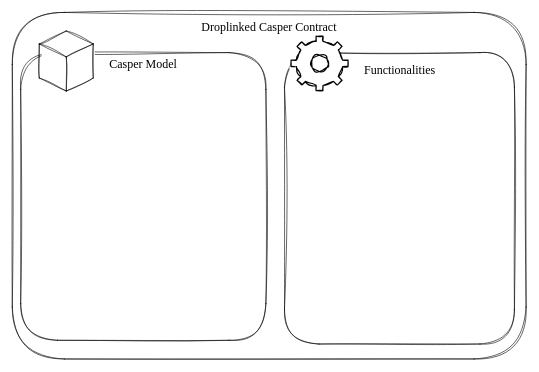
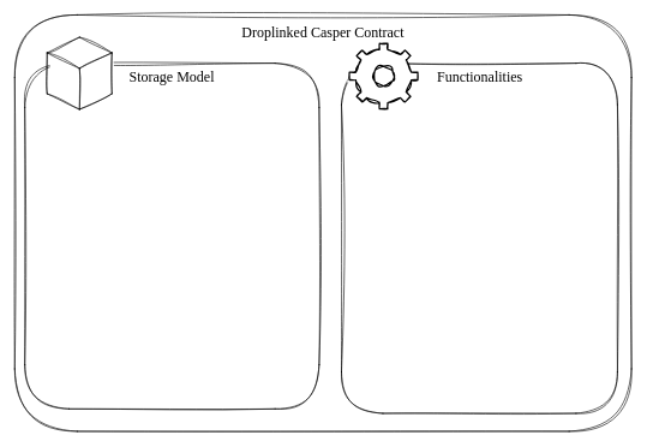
  <mxCell id="0" />
  <mxCell id="1" parent="0" />
  <mxCell id="2" value="" style="group" vertex="1" connectable="0" parent="1"><mxGeometry x="20" y="20" width="857" height="578" as="geometry" /></mxCell>
  <mxCell id="3" value="" style="group" vertex="1" connectable="0" parent="2"><mxGeometry width="857" height="578" as="geometry" /></mxCell>
  <mxCell id="4" value="&lt;div style=&quot;&quot;&gt;&lt;br&gt;&lt;/div&gt;" style="rounded=1;whiteSpace=wrap;html=1;sketch=1;hachureGap=4;jiggle=2;curveFitting=1;fontFamily=Architects Daughter;fontSource=https%3A%2F%2Ffonts.googleapis.com%2Fcss%3Ffamily%3DArchitects%2BDaughter;fontSize=20;align=center;" vertex="1" parent="3"><mxGeometry width="857" height="578" as="geometry" /></mxCell>
  <mxCell id="5" value="Droplinked Casper Contract" style="text;html=1;align=center;verticalAlign=middle;resizable=0;points=[];autosize=1;strokeColor=none;fillColor=none;fontSize=20;fontFamily=Architects Daughter;" vertex="1" parent="3"><mxGeometry x="286.997" y="5.059" width="283" height="36" as="geometry" /></mxCell>
  <mxCell id="6" value="" style="rounded=1;whiteSpace=wrap;html=1;sketch=1;hachureGap=4;jiggle=2;curveFitting=1;fontFamily=Architects Daughter;fontSource=https%3A%2F%2Ffonts.googleapis.com%2Fcss%3Ffamily%3DArchitects%2BDaughter;fontSize=20;" vertex="1" parent="3"><mxGeometry x="14" y="66.995" width="409" height="479.854" as="geometry" /></mxCell>
- <mxCell id="7" value="Casper Model" style="text;html=1;align=center;verticalAlign=middle;resizable=0;points=[];autosize=1;strokeColor=none;fillColor=none;fontSize=20;fontFamily=Architects Daughter;" vertex="1" parent="3"><mxGeometry x="141.996" y="66.994" width="153" height="36" as="geometry" /></mxCell>
+ <mxCell id="7" value="Storage Model" style="text;html=1;align=center;verticalAlign=middle;resizable=0;points=[];autosize=1;strokeColor=none;fillColor=none;fontSize=20;fontFamily=Architects Daughter;" vertex="1" parent="3"><mxGeometry x="141.996" y="66.994" width="153" height="36" as="geometry" /></mxCell>
  <mxCell id="8" value="" style="rounded=1;whiteSpace=wrap;html=1;sketch=1;hachureGap=4;jiggle=2;curveFitting=1;fontFamily=Architects Daughter;fontSource=https%3A%2F%2Ffonts.googleapis.com%2Fcss%3Ffamily%3DArchitects%2BDaughter;fontSize=20;" vertex="1" parent="3"><mxGeometry x="454" y="66.995" width="383.52" height="486.076" as="geometry" /></mxCell>
- <mxCell id="9" value="Functionalities" style="text;html=1;align=center;verticalAlign=middle;resizable=0;points=[];autosize=1;strokeColor=none;fillColor=none;fontSize=20;fontFamily=Architects Daughter;" vertex="1" parent="3"><mxGeometry x="573.264" y="77" width="145" height="36" as="geometry" /></mxCell>
+ <mxCell id="9" value="Functionalities" style="text;html=1;align=center;verticalAlign=middle;resizable=0;points=[];autosize=1;strokeColor=none;fillColor=none;fontSize=20;fontFamily=Architects Daughter;" vertex="1" parent="3"><mxGeometry x="573.264" y="67.0" width="145" height="36" as="geometry" /></mxCell>
  <mxCell id="10" value="" style="html=1;whiteSpace=wrap;shape=isoCube2;backgroundOutline=1;isoAngle=15;sketch=1;hachureGap=4;jiggle=2;curveFitting=1;fontFamily=Architects Daughter;fontSource=https%3A%2F%2Ffonts.googleapis.com%2Fcss%3Ffamily%3DArchitects%2BDaughter;fontSize=20;" vertex="1" parent="3"><mxGeometry x="45" y="31" width="90" height="100" as="geometry" /></mxCell>
  <mxCell id="11" value="" style="html=1;verticalLabelPosition=bottom;align=center;labelBackgroundColor=#ffffff;verticalAlign=top;strokeWidth=2;strokeColor=#000000;shadow=0;dashed=0;shape=mxgraph.ios7.icons.settings;sketch=1;hachureGap=4;jiggle=2;curveFitting=1;fontFamily=Architects Daughter;fontSource=https%3A%2F%2Ffonts.googleapis.com%2Fcss%3Ffamily%3DArchitects%2BDaughter;fontSize=20;" vertex="1" parent="3"><mxGeometry x="465" y="39.49" width="95" height="91" as="geometry" /></mxCell>
